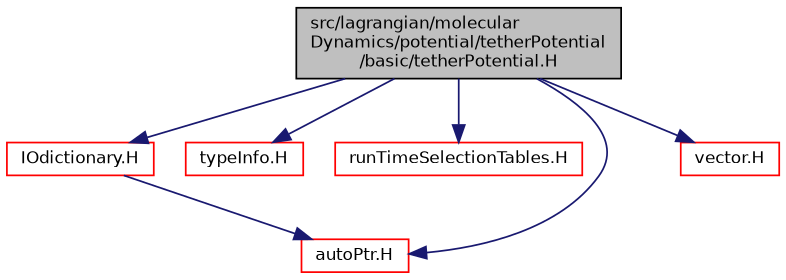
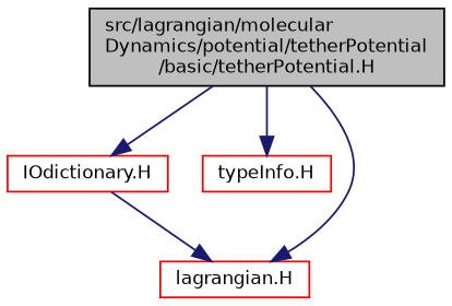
  digraph {
    node [color=red fontname=Helvetica fontsize=10 shape=record]
    edge [color=midnightblue fontname=Helvetica fontsize=10 labelfontname=Helvetica labelfontsize=10 style=solid]
    n1 [color=black fillcolor=grey75 fontcolor=black height=0.2 label="src/lagrangian/molecular\lDynamics/potential/tetherPotential\l/basic/tetherPotential.H" style=filled width=0.4]
    n2 [height=0.2 label="IOdictionary.H" width=0.4]
    n3 [height=0.2 label="typeInfo.H" width=0.4]
-   n4 [height=0.2 label="runTimeSelectionTables.H" width=0.4]
-   n5 [height=0.2 label="autoPtr.H" width=0.4]
-   n6 [height=0.2 label="vector.H" width=0.4]
+   n5 [height=0.2 label="lagrangian.H" width=0.4]
    n1 -> n2
    n1 -> n3
-   n1 -> n4
    n1 -> n5
-   n1 -> n6
    n2 -> n5
  }
